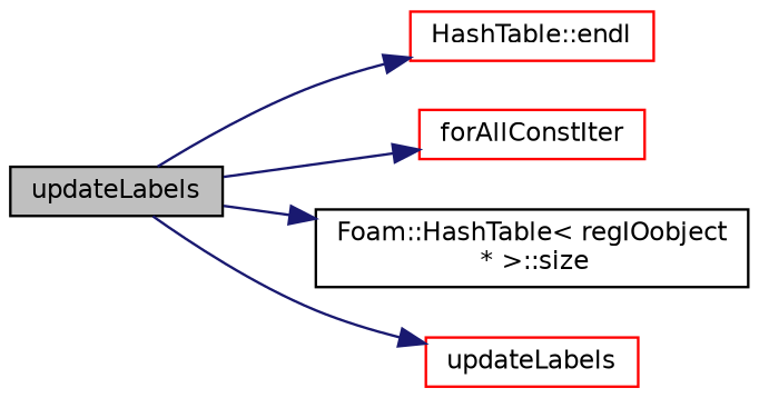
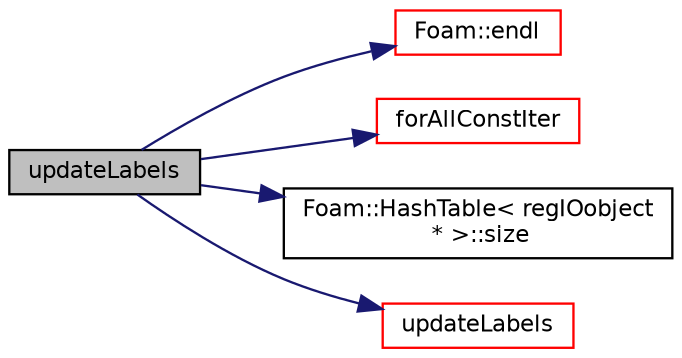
  digraph {
    rankdir=LR
    node [color=red fontname=Helvetica fontsize=10 shape=record]
    edge [color=midnightblue fontname=Helvetica fontsize=10 labelfontname=Helvetica labelfontsize=10 style=solid]
    n1 [color=black fillcolor=grey75 fontcolor=black height=0.2 label=updateLabels style=filled width=0.4]
-   n2 [height=0.2 label="HashTable::endl" width=0.4]
+   n2 [height=0.2 label="Foam::endl" width=0.4]
    n3 [height=0.2 label=forAllConstIter width=0.4]
    n4 [color=black height=0.2 label="Foam::HashTable\< regIOobject\l * \>::size" width=0.4]
    n5 [height=0.2 label=updateLabels width=0.4]
    n1 -> n2
    n1 -> n3
    n1 -> n4
    n1 -> n5
  }
